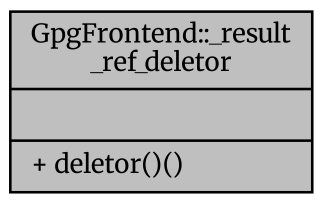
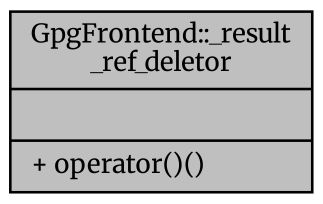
  digraph {
    fontname=Merriweather
-   n1 [color=black fillcolor=grey75 fontcolor=black fontname=Merriweather fontsize=10 height=0.2 label="{GpgFrontend::_result\l_ref_deletor\n||+ deletor()()\l}" shape=record style=filled width=0.4]
+   n1 [color=black fillcolor=grey75 fontcolor=black fontname=Merriweather fontsize=10 height=0.2 label="{GpgFrontend::_result\l_ref_deletor\n||+ operator()()\l}" shape=record style=filled width=0.4]
  }
